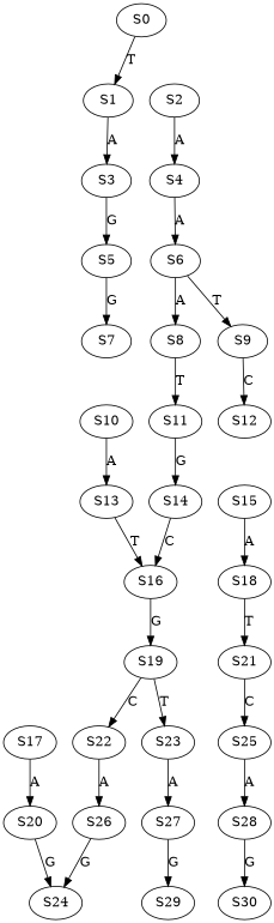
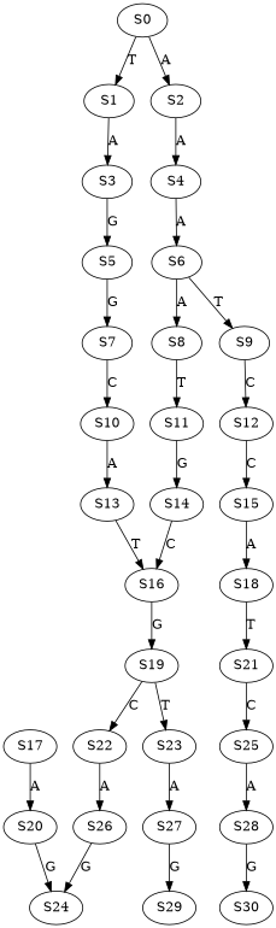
  strict digraph {
    S0
    S1
    S2
    S3
    S4
    S5
    S6
    S7
    S8
    S9
    S10
    S11
    S12
    S13
    S14
    S15
    S16
    S18
    S19
    S17
    S20
    S21
    S22
    S23
    S24
    S25
    S26
    S27
    S28
    S29
    S30
    S0 -> S1 [label=T]
+   S0 -> S2 [label=A]
    S1 -> S3 [label=A]
    S2 -> S4 [label=A]
    S3 -> S5 [label=G]
    S4 -> S6 [label=A]
    S5 -> S7 [label=G]
    S6 -> S8 [label=A]
    S6 -> S9 [label=T]
+   S7 -> S10 [label=C]
    S8 -> S11 [label=T]
    S9 -> S12 [label=C]
    S10 -> S13 [label=A]
    S11 -> S14 [label=G]
+   S12 -> S15 [label=C]
    S13 -> S16 [label=T]
    S14 -> S16 [label=C]
    S15 -> S18 [label=A]
    S16 -> S19 [label=G]
    S18 -> S21 [label=T]
    S19 -> S22 [label=C]
    S19 -> S23 [label=T]
    S17 -> S20 [label=A]
    S20 -> S24 [label=G]
    S21 -> S25 [label=C]
    S22 -> S26 [label=A]
    S23 -> S27 [label=A]
    S25 -> S28 [label=A]
    S26 -> S24 [label=G]
    S27 -> S29 [label=G]
    S28 -> S30 [label=G]
  }
